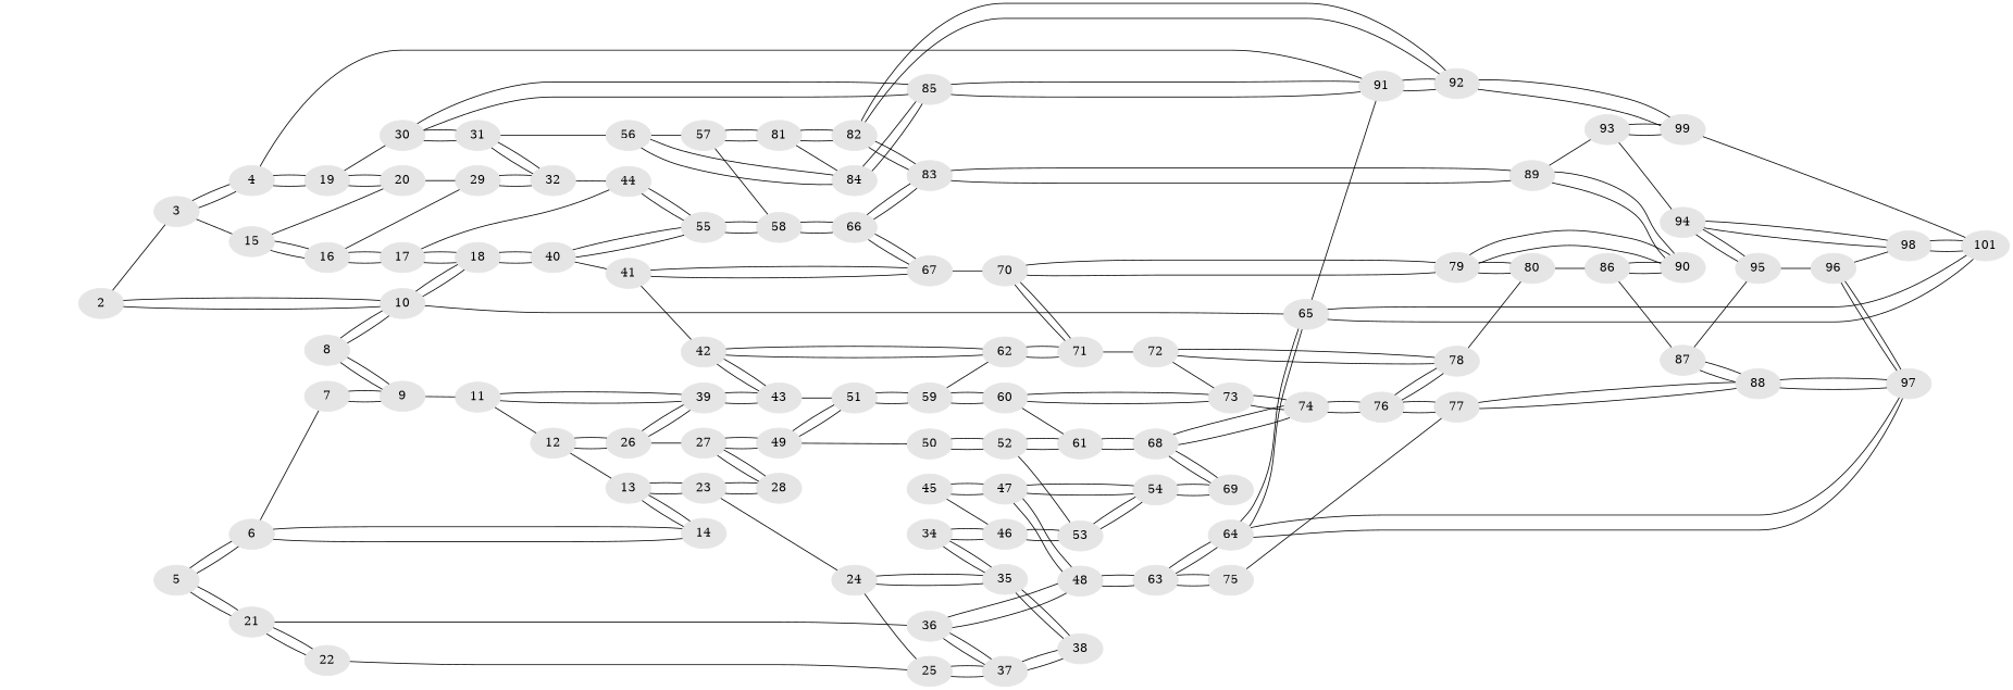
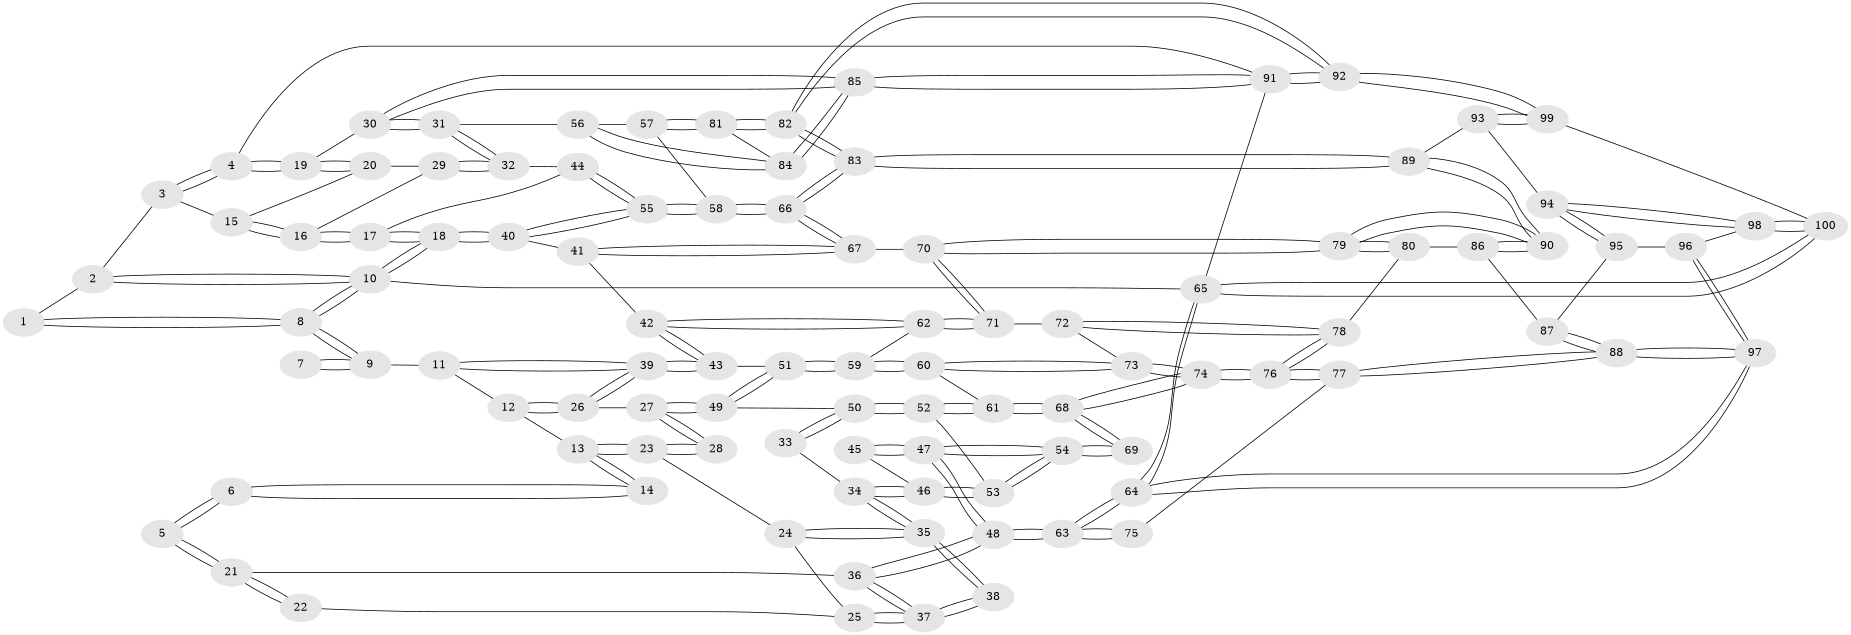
  graph {
    rankdir=LR
    node [color=gray90 style=filled]
+   1
    2
    8
    3
    10
    9
    4
    15
    65
    18
    19
    91
    16
    20
    5
    6
    21
    30
    92
    7
    14
    22
    36
-   100 [label=101]
+   100
    11
    12
    39
    40
    13
    26
    43
    23
    27
    24
    28
    17
    29
    44
    32
    55
    41
    31
    85
    25
    37
    48
    35
    38
    49
    50
    51
+   33
    34
    56
    57
    84
    46
    52
    53
    63
    42
    67
    58
    62
    70
    71
    59
    45
    47
    54
    69
    64
    75
    61
    60
    68
    66
    81
    82
    83
    73
    74
    72
    97
    77
    89
    79
    76
    80
    90
    78
    88
    86
    87
    99
    93
    95
    96
    94
    98
+   1 -- 2
+   1 -- 8
+   1 -- 8
    2 -- 3
    2 -- 10
    2 -- 10
    8 -- 10
    8 -- 10
    8 -- 9
    8 -- 9
    3 -- 4
    3 -- 4
    3 -- 15
    10 -- 65
    10 -- 18
    10 -- 18
    9 -- 11
    4 -- 19
    4 -- 19
    4 -- 91
    15 -- 16
    15 -- 16
    15 -- 20
    65 -- 91
    65 -- 100
    65 -- 100
    18 -- 40
    18 -- 40
    19 -- 20
    19 -- 20
    19 -- 30
    91 -- 92
    91 -- 92
    16 -- 17
    16 -- 17
    16 -- 29
    20 -- 29
    5 -- 6
    5 -- 6
    5 -- 21
    5 -- 21
-   6 -- 7
    6 -- 14
    6 -- 14
    21 -- 22
    21 -- 22
    21 -- 36
    30 -- 31
    30 -- 31
    30 -- 85
    30 -- 85
    92 -- 99
    92 -- 99
    7 -- 9
    7 -- 9
    22 -- 25
    36 -- 37
    36 -- 37
    36 -- 48
    36 -- 48
    11 -- 12
    11 -- 39
    11 -- 39
    12 -- 13
    12 -- 26
    12 -- 26
    39 -- 43
    39 -- 43
    40 -- 55
    40 -- 55
    40 -- 41
    13 -- 14
    13 -- 14
    13 -- 23
    13 -- 23
    26 -- 39
    26 -- 39
    26 -- 27
    43 -- 51
    23 -- 24
    23 -- 28
    23 -- 28
    27 -- 28
    27 -- 28
    27 -- 49
    27 -- 49
    24 -- 25
    24 -- 35
    24 -- 35
    17 -- 18
    17 -- 18
    17 -- 44
    29 -- 32
    29 -- 32
    44 -- 55
    44 -- 55
    32 -- 44
    55 -- 58
    55 -- 58
    41 -- 42
    41 -- 67
    41 -- 67
    31 -- 32
    31 -- 32
    31 -- 56
    85 -- 91
    85 -- 91
    25 -- 37
    25 -- 37
    37 -- 38
    37 -- 38
    48 -- 63
    48 -- 63
    35 -- 38
    35 -- 38
    49 -- 50
    49 -- 51
    49 -- 51
    50 -- 52
    50 -- 52
    51 -- 59
    51 -- 59
+   33 -- 50
+   33 -- 50
+   33 -- 34
    34 -- 35
    34 -- 35
    34 -- 46
    34 -- 46
    56 -- 57
    56 -- 84
    56 -- 84
    57 -- 58
    57 -- 81
    57 -- 81
    84 -- 85
    84 -- 85
    46 -- 53
    46 -- 53
    52 -- 53
    52 -- 61
    52 -- 61
    53 -- 54
    53 -- 54
    63 -- 64
    63 -- 64
    63 -- 75
    63 -- 75
    42 -- 43
    42 -- 43
    42 -- 62
    42 -- 62
    67 -- 70
    58 -- 66
    58 -- 66
    62 -- 71
    62 -- 71
    70 -- 71
    70 -- 71
    70 -- 79
    70 -- 79
    71 -- 72
    59 -- 62
    59 -- 60
    59 -- 60
    45 -- 46
    45 -- 47
    45 -- 47
    47 -- 48
    47 -- 48
    47 -- 54
    47 -- 54
    54 -- 69
    54 -- 69
    64 -- 65
    64 -- 65
    64 -- 97
    64 -- 97
    75 -- 77
    61 -- 68
    61 -- 68
    60 -- 61
    60 -- 73
    60 -- 73
    68 -- 69
    68 -- 69
    68 -- 74
    68 -- 74
    66 -- 67
    66 -- 67
    66 -- 83
    66 -- 83
    81 -- 84
    81 -- 82
    81 -- 82
    82 -- 92
    82 -- 92
    82 -- 83
    82 -- 83
    83 -- 89
    83 -- 89
    73 -- 74
    73 -- 74
    74 -- 76
    74 -- 76
    72 -- 73
    72 -- 78
    72 -- 78
    77 -- 88
    77 -- 88
    89 -- 90
    89 -- 90
    89 -- 93
    79 -- 80
    79 -- 80
    79 -- 90
    79 -- 90
    76 -- 77
    76 -- 77
    76 -- 78
    76 -- 78
    80 -- 86
    78 -- 80
    88 -- 97
    88 -- 97
    86 -- 90
    86 -- 90
    86 -- 87
    87 -- 88
    87 -- 88
    87 -- 95
    99 -- 100
    93 -- 99
    93 -- 99
    93 -- 94
    95 -- 96
    96 -- 97
    96 -- 97
    96 -- 98
    94 -- 95
    94 -- 95
    94 -- 98
    94 -- 98
    98 -- 100
    98 -- 100
  }
